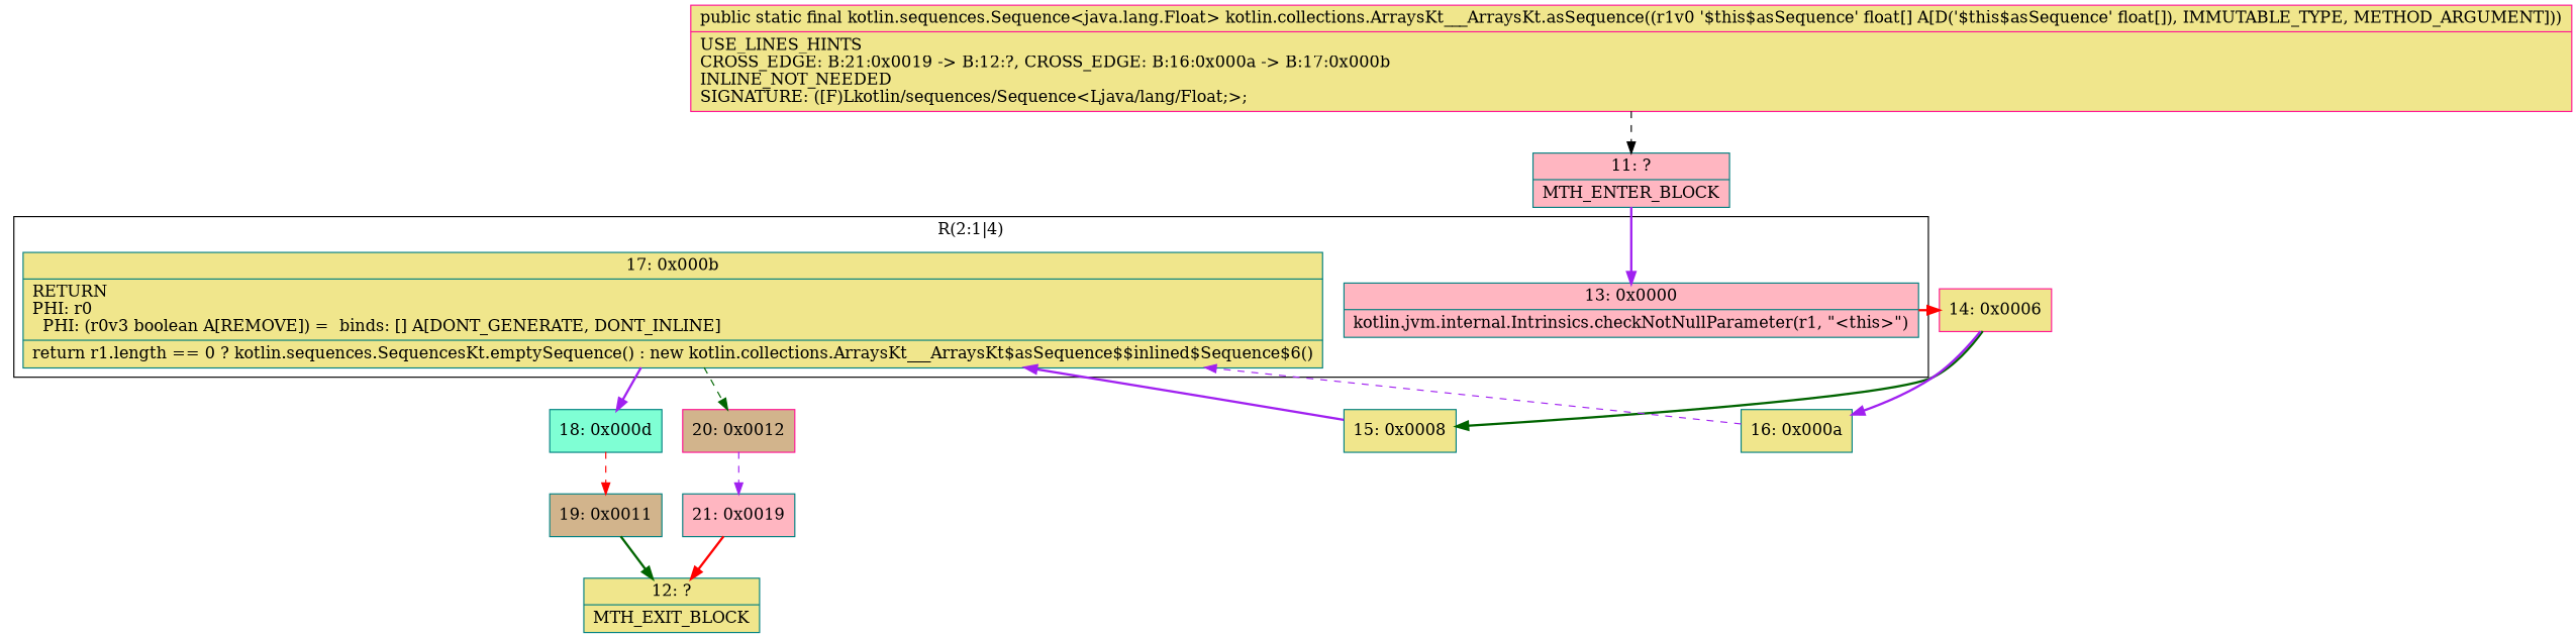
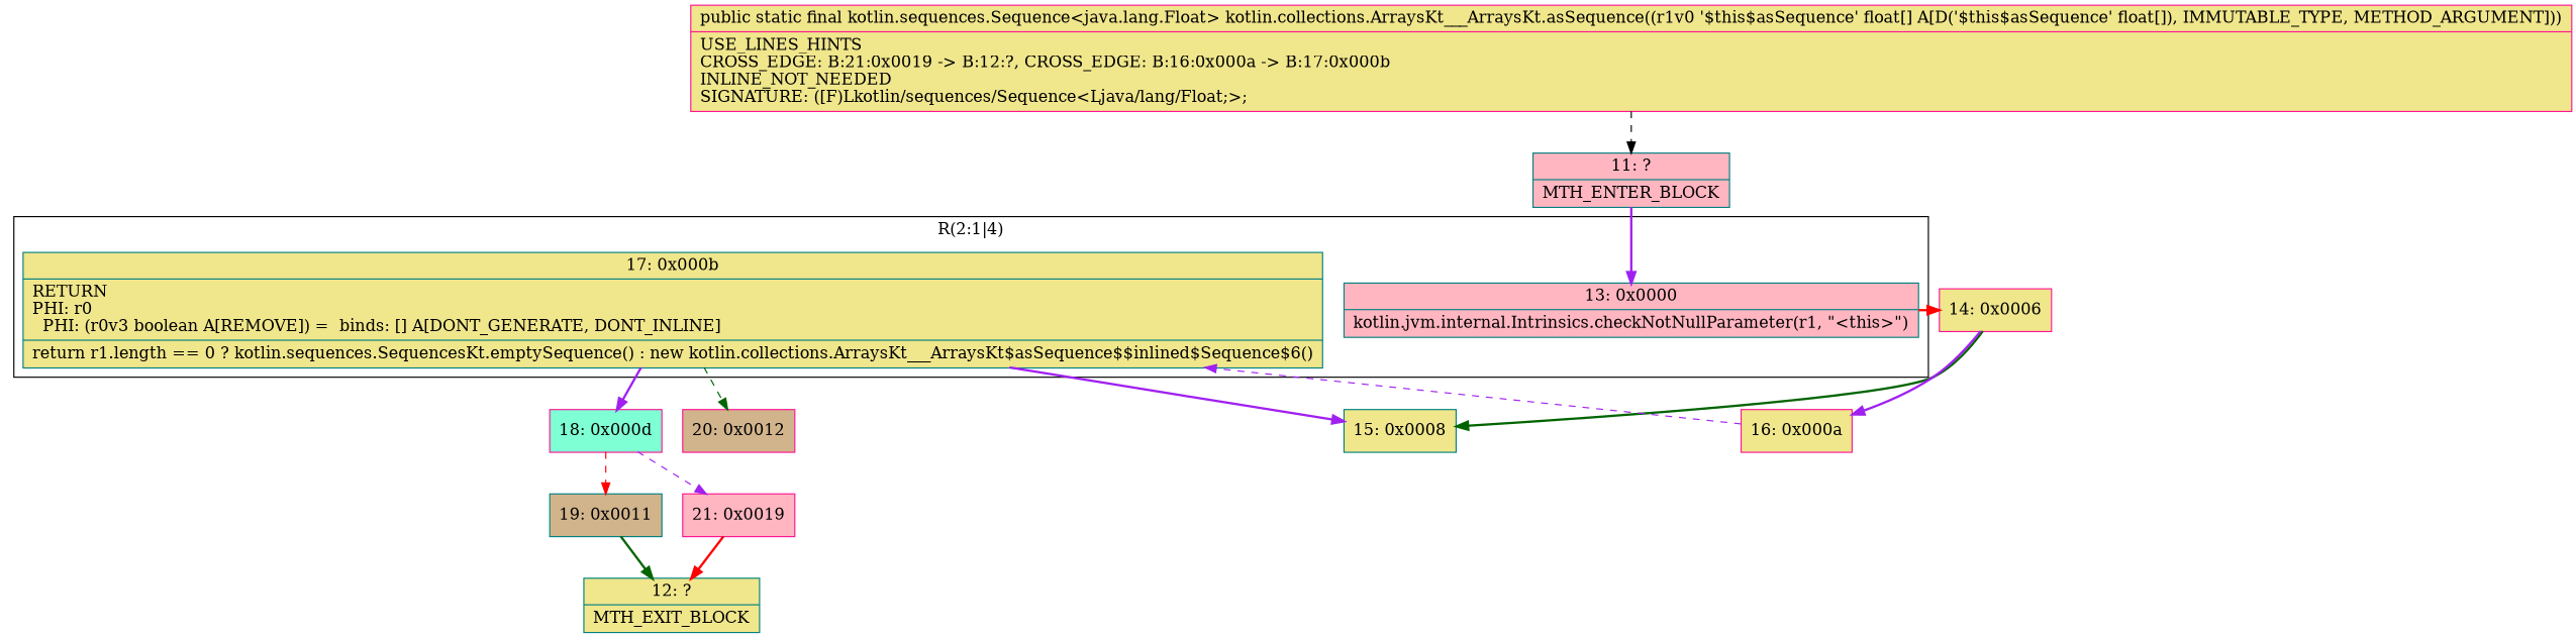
  digraph {
    node [color=teal fillcolor=khaki shape=record style=filled]
    edge [color=purple style=bold]
    n1 [fillcolor=lightpink label="{13\:\ 0x0000|kotlin.jvm.internal.Intrinsics.checkNotNullParameter(r1, \"\<this\>\")\l}"]
    n2 [label="{17\:\ 0x000b|RETURN\lPHI: r0 \l  PHI: (r0v3 boolean A[REMOVE]) =  binds: [] A[DONT_GENERATE, DONT_INLINE]\l|return r1.length == 0 ? kotlin.sequences.SequencesKt.emptySequence() : new kotlin.collections.ArraysKt___ArraysKt$asSequence$$inlined$Sequence$6()\l}"]
    n3 [color=deeppink label="{14\:\ 0x0006}"]
-   n4 [fillcolor=aquamarine label="{18\:\ 0x000d}"]
+   n4 [color=deeppink fillcolor=aquamarine label="{18\:\ 0x000d}"]
    n5 [color=deeppink fillcolor=tan label="{20\:\ 0x0012}"]
    n6 [label="{15\:\ 0x0008}"]
-   n7 [label="{16\:\ 0x000a}"]
+   n7 [color=deeppink label="{16\:\ 0x000a}"]
    n8 [fillcolor=tan label="{19\:\ 0x0011}"]
-   n9 [fillcolor=lightpink label="{21\:\ 0x0019}"]
+   n9 [color=deeppink fillcolor=lightpink label="{21\:\ 0x0019}"]
    n10 [fillcolor=lightpink label="{11\:\ ?|MTH_ENTER_BLOCK\l}"]
    n11 [label="{12\:\ ?|MTH_EXIT_BLOCK\l}"]
    n12 [color=deeppink label="{public static final kotlin.sequences.Sequence\<java.lang.Float\> kotlin.collections.ArraysKt___ArraysKt.asSequence((r1v0 '$this$asSequence' float[] A[D('$this$asSequence' float[]), IMMUTABLE_TYPE, METHOD_ARGUMENT]))  | USE_LINES_HINTS\lCROSS_EDGE: B:21:0x0019 \-\> B:12:?, CROSS_EDGE: B:16:0x000a \-\> B:17:0x000b\lINLINE_NOT_NEEDED\lSIGNATURE: ([F)Lkotlin\/sequences\/Sequence\<Ljava\/lang\/Float;\>;\l}"]
    subgraph cluster_1 {
      label="R(2:1|4)"
      n1
      n2
    }
    n1 -> n3 [color=red]
    n2 -> n4
    n2 -> n5 [color=darkgreen style=dashed]
    n3 -> n6 [color=darkgreen]
    n3 -> n7
    n4 -> n8 [color=red style=dashed]
-   n5 -> n9 [style=dashed]
-   n6 -> n2
+   n4 -> n9 [style=dashed]
+   n2 -> n6
    n7 -> n2 [style=dashed]
    n8 -> n11 [color=darkgreen]
    n9 -> n11 [color=red]
    n10 -> n1
    n12 -> n10 [color=black style=dashed]
  }
